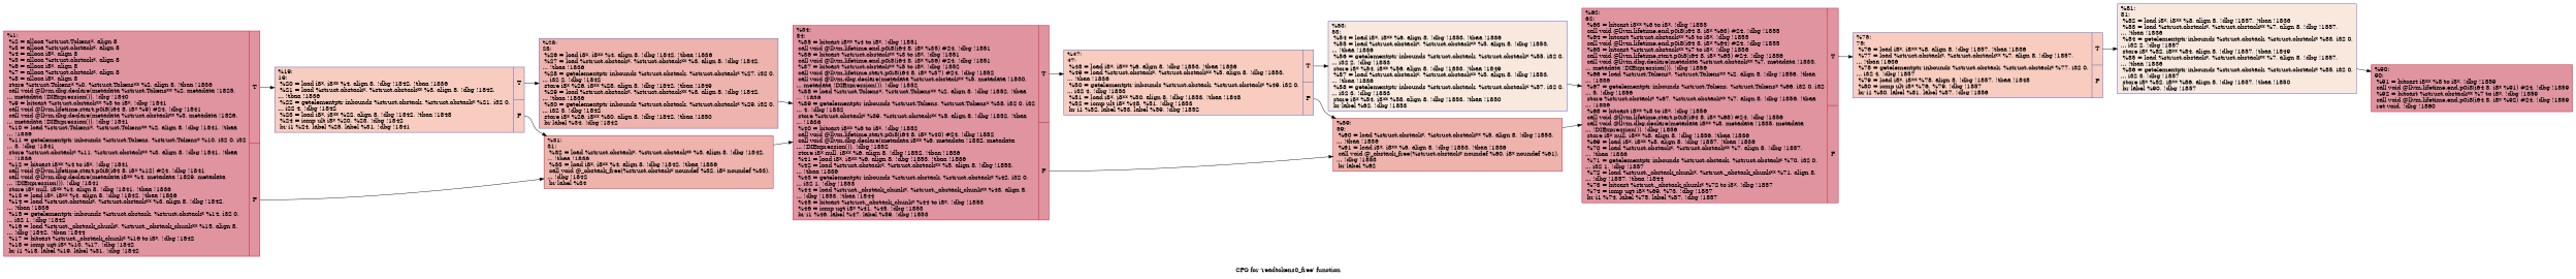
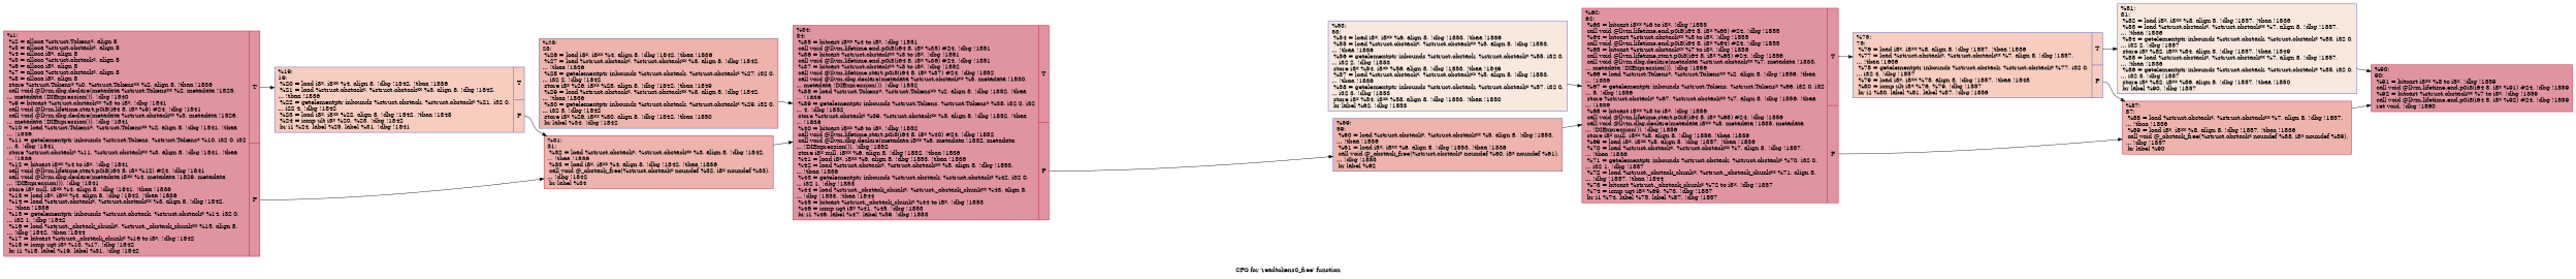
  digraph {
    label="CFG for 'readtokens0_free' function"
    rankdir=LR
    node [color="#b70d28ff" fillcolor="#b70d2870" shape=record style=filled]
    n1 [label="{%1:\l  %2 = alloca %struct.Tokens*, align 8\l  %3 = alloca %struct.obstack*, align 8\l  %4 = alloca i8*, align 8\l  %5 = alloca %struct.obstack*, align 8\l  %6 = alloca i8*, align 8\l  %7 = alloca %struct.obstack*, align 8\l  %8 = alloca i8*, align 8\l  store %struct.Tokens* %0, %struct.Tokens** %2, align 8, !tbaa !1836\l  call void @llvm.dbg.declare(metadata %struct.Tokens** %2, metadata !1825,\l... metadata !DIExpression()), !dbg !1840\l  %9 = bitcast %struct.obstack** %3 to i8*, !dbg !1841\l  call void @llvm.lifetime.start.p0i8(i64 8, i8* %9) #24, !dbg !1841\l  call void @llvm.dbg.declare(metadata %struct.obstack** %3, metadata !1826,\l... metadata !DIExpression()), !dbg !1841\l  %10 = load %struct.Tokens*, %struct.Tokens** %2, align 8, !dbg !1841, !tbaa\l... !1836\l  %11 = getelementptr inbounds %struct.Tokens, %struct.Tokens* %10, i32 0, i32\l... 3, !dbg !1841\l  store %struct.obstack* %11, %struct.obstack** %3, align 8, !dbg !1841, !tbaa\l... !1836\l  %12 = bitcast i8** %4 to i8*, !dbg !1841\l  call void @llvm.lifetime.start.p0i8(i64 8, i8* %12) #24, !dbg !1841\l  call void @llvm.dbg.declare(metadata i8** %4, metadata !1829, metadata\l... !DIExpression()), !dbg !1841\l  store i8* null, i8** %4, align 8, !dbg !1841, !tbaa !1836\l  %13 = load i8*, i8** %4, align 8, !dbg !1842, !tbaa !1836\l  %14 = load %struct.obstack*, %struct.obstack** %3, align 8, !dbg !1842,\l... !tbaa !1836\l  %15 = getelementptr inbounds %struct.obstack, %struct.obstack* %14, i32 0,\l... i32 1, !dbg !1842\l  %16 = load %struct._obstack_chunk*, %struct._obstack_chunk** %15, align 8,\l... !dbg !1842, !tbaa !1844\l  %17 = bitcast %struct._obstack_chunk* %16 to i8*, !dbg !1842\l  %18 = icmp ugt i8* %13, %17, !dbg !1842\l  br i1 %18, label %19, label %31, !dbg !1842\l|{<s0>T|<s1>F}}"]
    n2 [color="#3d50c3ff" fillcolor="#f08b6e70" label="{%19:\l19:                                               \l  %20 = load i8*, i8** %4, align 8, !dbg !1842, !tbaa !1836\l  %21 = load %struct.obstack*, %struct.obstack** %3, align 8, !dbg !1842,\l... !tbaa !1836\l  %22 = getelementptr inbounds %struct.obstack, %struct.obstack* %21, i32 0,\l... i22 4, !dbg !1842\l  %23 = load i8*, i8** %22, align 8, !dbg !1842, !tbaa !1848\l  %24 = icmp ult i8* %20, %23, !dbg !1842\l  br i1 %24, label %25, label %31, !dbg !1841\l|{<s0>T|<s1>F}}"]
    n3 [fillcolor="#d6524470" label="{%31:\l31:                                               \l  %32 = load %struct.obstack*, %struct.obstack** %3, align 8, !dbg !1842,\l... !tbaa !1836\l  %33 = load i8*, i8** %4, align 8, !dbg !1842, !tbaa !1836\l  call void @_obstack_free(%struct.obstack* noundef %32, i8* noundef %33),\l... !dbg !1842\l  br label %34\l}"]
    n4 [color="#3d50c3ff" fillcolor="#d6524470" label="{%25:\l25:                                               \l  %26 = load i8*, i8** %4, align 8, !dbg !1842, !tbaa !1836\l  %27 = load %struct.obstack*, %struct.obstack** %3, align 8, !dbg !1842,\l... !tbaa !1836\l  %28 = getelementptr inbounds %struct.obstack, %struct.obstack* %27, i32 0,\l... i32 2, !dbg !1842\l  store i8* %26, i8** %28, align 8, !dbg !1842, !tbaa !1849\l  %29 = load %struct.obstack*, %struct.obstack** %3, align 8, !dbg !1842,\l... !tbaa !1836\l  %30 = getelementptr inbounds %struct.obstack, %struct.obstack* %29, i32 0,\l... i32 3, !dbg !1842\l  store i8* %26, i8** %30, align 8, !dbg !1842, !tbaa !1850\l  br label %34, !dbg !1842\l}"]
    n5 [label="{%34:\l34:                                               \l  %35 = bitcast i8** %4 to i8*, !dbg !1851\l  call void @llvm.lifetime.end.p0i8(i64 8, i8* %35) #24, !dbg !1851\l  %36 = bitcast %struct.obstack** %3 to i8*, !dbg !1851\l  call void @llvm.lifetime.end.p0i8(i64 8, i8* %36) #24, !dbg !1851\l  %37 = bitcast %struct.obstack** %5 to i8*, !dbg !1852\l  call void @llvm.lifetime.start.p0i8(i64 8, i8* %37) #24, !dbg !1852\l  call void @llvm.dbg.declare(metadata %struct.obstack** %5, metadata !1830,\l... metadata !DIExpression()), !dbg !1852\l  %38 = load %struct.Tokens*, %struct.Tokens** %2, align 8, !dbg !1852, !tbaa\l... !1836\l  %39 = getelementptr inbounds %struct.Tokens, %struct.Tokens* %38, i32 0, i32\l... 4, !dbg !1852\l  store %struct.obstack* %39, %struct.obstack** %5, align 8, !dbg !1852, !tbaa\l... !1836\l  %40 = bitcast i8** %6 to i8*, !dbg !1852\l  call void @llvm.lifetime.start.p0i8(i64 8, i8* %40) #24, !dbg !1852\l  call void @llvm.dbg.declare(metadata i8** %6, metadata !1832, metadata\l... !DIExpression()), !dbg !1852\l  store i8* null, i8** %6, align 8, !dbg !1852, !tbaa !1836\l  %41 = load i8*, i8** %6, align 8, !dbg !1853, !tbaa !1836\l  %42 = load %struct.obstack*, %struct.obstack** %5, align 8, !dbg !1853,\l... !tbaa !1836\l  %43 = getelementptr inbounds %struct.obstack, %struct.obstack* %42, i32 0,\l... i32 1, !dbg !1853\l  %44 = load %struct._obstack_chunk*, %struct._obstack_chunk** %43, align 8,\l... !dbg !1853, !tbaa !1844\l  %45 = bitcast %struct._obstack_chunk* %44 to i8*, !dbg !1853\l  %46 = icmp ugt i8* %41, %45, !dbg !1853\l  br i1 %46, label %47, label %59, !dbg !1853\l|{<s0>T|<s1>F}}"]
-   n6 [color="#3d50c3ff" fillcolor="#f08b6e70" label="{%47:\l47:                                               \l  %48 = load i8*, i8** %6, align 8, !dbg !1853, !tbaa !1836\l  %49 = load %struct.obstack*, %struct.obstack** %5, align 8, !dbg !1853,\l... !tbaa !1836\l  %50 = getelementptr inbounds %struct.obstack, %struct.obstack* %49, i32 0,\l... i32 4, !dbg !1853\l  %51 = load i8*, i8** %50, align 8, !dbg !1853, !tbaa !1848\l  %52 = icmp ult i8* %48, %51, !dbg !1853\l  br i1 %52, label %53, label %59, !dbg !1852\l|{<s0>T|<s1>F}}"]
-   n7 [fillcolor="#d6524470" label="{%59:\l59:                                               \l  %60 = load %struct.obstack*, %struct.obstack** %5, align 8, !dbg !1853,\l... !tbaa !1836\l  %61 = load i8*, i8** %6, align 8, !dbg !1853, !tbaa !1836\l  call void @_obstack_free(%struct.obstack* noundef %60, i8* noundef %61),\l... !dbg !1853\l  br label %62\l}"]
+   n7 [color="#3d50c3ff" fillcolor="#d6524470" label="{%59:\l59:                                               \l  %60 = load %struct.obstack*, %struct.obstack** %5, align 8, !dbg !1853,\l... !tbaa !1836\l  %61 = load i8*, i8** %6, align 8, !dbg !1853, !tbaa !1836\l  call void @_obstack_free(%struct.obstack* noundef %60, i8* noundef %61),\l... !dbg !1853\l  br label %62\l}"]
    n8 [color="#3d50c3ff" fillcolor="#f2cab570" label="{%53:\l53:                                               \l  %54 = load i8*, i8** %6, align 8, !dbg !1853, !tbaa !1836\l  %55 = load %struct.obstack*, %struct.obstack** %5, align 8, !dbg !1853,\l... !tbaa !1836\l  %56 = getelementptr inbounds %struct.obstack, %struct.obstack* %55, i32 0,\l... i32 2, !dbg !1853\l  store i8* %54, i8** %56, align 8, !dbg !1853, !tbaa !1849\l  %57 = load %struct.obstack*, %struct.obstack** %5, align 8, !dbg !1853,\l... !tbaa !1836\l  %58 = getelementptr inbounds %struct.obstack, %struct.obstack* %57, i32 0,\l... i32 3, !dbg !1853\l  store i8* %54, i8** %58, align 8, !dbg !1853, !tbaa !1850\l  br label %62, !dbg !1853\l}"]
    n9 [label="{%62:\l62:                                               \l  %63 = bitcast i8** %6 to i8*, !dbg !1855\l  call void @llvm.lifetime.end.p0i8(i64 8, i8* %63) #24, !dbg !1855\l  %64 = bitcast %struct.obstack** %5 to i8*, !dbg !1855\l  call void @llvm.lifetime.end.p0i8(i64 8, i8* %64) #24, !dbg !1855\l  %65 = bitcast %struct.obstack** %7 to i8*, !dbg !1856\l  call void @llvm.lifetime.start.p0i8(i64 8, i8* %65) #24, !dbg !1856\l  call void @llvm.dbg.declare(metadata %struct.obstack** %7, metadata !1833,\l... metadata !DIExpression()), !dbg !1856\l  %66 = load %struct.Tokens*, %struct.Tokens** %2, align 8, !dbg !1856, !tbaa\l... !1836\l  %67 = getelementptr inbounds %struct.Tokens, %struct.Tokens* %66, i32 0, i32\l... 5, !dbg !1856\l  store %struct.obstack* %67, %struct.obstack** %7, align 8, !dbg !1856, !tbaa\l... !1836\l  %68 = bitcast i8** %8 to i8*, !dbg !1856\l  call void @llvm.lifetime.start.p0i8(i64 8, i8* %68) #24, !dbg !1856\l  call void @llvm.dbg.declare(metadata i8** %8, metadata !1835, metadata\l... !DIExpression()), !dbg !1856\l  store i8* null, i8** %8, align 8, !dbg !1856, !tbaa !1836\l  %69 = load i8*, i8** %8, align 8, !dbg !1857, !tbaa !1836\l  %70 = load %struct.obstack*, %struct.obstack** %7, align 8, !dbg !1857,\l... !tbaa !1836\l  %71 = getelementptr inbounds %struct.obstack, %struct.obstack* %70, i32 0,\l... i32 1, !dbg !1857\l  %72 = load %struct._obstack_chunk*, %struct._obstack_chunk** %71, align 8,\l... !dbg !1857, !tbaa !1844\l  %73 = bitcast %struct._obstack_chunk* %72 to i8*, !dbg !1857\l  %74 = icmp ugt i8* %69, %73, !dbg !1857\l  br i1 %74, label %75, label %87, !dbg !1857\l|{<s0>T|<s1>F}}"]
    n10 [color="#3d50c3ff" fillcolor="#f08b6e70" label="{%75:\l75:                                               \l  %76 = load i8*, i8** %8, align 8, !dbg !1857, !tbaa !1836\l  %77 = load %struct.obstack*, %struct.obstack** %7, align 8, !dbg !1857,\l... !tbaa !1636\l  %78 = getelementptr inbounds %struct.obstack, %struct.obstack* %77, i32 0,\l... i32 4, !dbg !1857\l  %79 = load i8*, i8** %78, align 8, !dbg !1857, !tbaa !1848\l  %80 = icmp ult i8* %76, %79, !dbg !1857\l  br i1 %80, label %81, label %87, !dbg !1856\l|{<s0>T|<s1>F}}"]
+   n11 [fillcolor="#d6524470" label="{%87:\l87:                                               \l  %88 = load %struct.obstack*, %struct.obstack** %7, align 8, !dbg !1857,\l... !tbaa !1836\l  %89 = load i8*, i8** %8, align 8, !dbg !1857, !tbaa !1836\l  call void @_obstack_free(%struct.obstack* noundef %88, i8* noundef %89),\l... !dbg !1857\l  br label %90\l}"]
    n12 [color="#3d50c3ff" fillcolor="#f2cab570" label="{%81:\l81:                                               \l  %82 = load i8*, i8** %8, align 8, !dbg !1857, !tbaa !1836\l  %83 = load %struct.obstack*, %struct.obstack** %7, align 8, !dbg !1857,\l... !tbaa !1836\l  %84 = getelementptr inbounds %struct.obstack, %struct.obstack* %83, i32 0,\l... i32 2, !dbg !1857\l  store i8* %82, i8** %84, align 8, !dbg !1857, !tbaa !1849\l  %85 = load %struct.obstack*, %struct.obstack** %7, align 8, !dbg !1857,\l... !tbaa !1836\l  %86 = getelementptr inbounds %struct.obstack, %struct.obstack* %85, i32 0,\l... i32 3, !dbg !1857\l  store i8* %82, i8** %86, align 8, !dbg !1857, !tbaa !1850\l  br label %90, !dbg !1857\l}"]
    n13 [label="{%90:\l90:                                               \l  %91 = bitcast i8** %8 to i8*, !dbg !1859\l  call void @llvm.lifetime.end.p0i8(i64 8, i8* %91) #24, !dbg !1859\l  %92 = bitcast %struct.obstack** %7 to i8*, !dbg !1859\l  call void @llvm.lifetime.end.p0i8(i64 8, i8* %92) #24, !dbg !1859\l  ret void, !dbg !1860\l}"]
    n1 -> n2 [tailport=s0]
    n1 -> n3 [tailport=s1]
    n2 -> n3 [tailport=s1]
-   n2 -> n4 [tailport=s0]
    n3 -> n5
    n4 -> n5
-   n5 -> n6 [tailport=s0]
    n5 -> n7 [tailport=s1]
-   n6 -> n7 [tailport=s1]
-   n6 -> n8 [tailport=s0]
    n7 -> n9
    n8 -> n9
    n9 -> n10 [tailport=s0]
+   n9 -> n11 [tailport=s1]
+   n10 -> n11 [tailport=s1]
    n10 -> n12 [tailport=s0]
+   n11 -> n13
    n12 -> n13
  }
